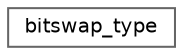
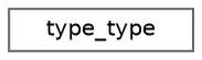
  digraph {
    rankdir=TB
-   n1 [color=grey40 fillcolor=white fontname=Helvetica fontsize=10 height=0.2 label=bitswap_type shape=box style=filled width=0.4]
+   n1 [color=grey40 fillcolor=white fontname=Helvetica fontsize=10 height=0.2 label=type_type shape=box style=filled width=0.4]
  }
